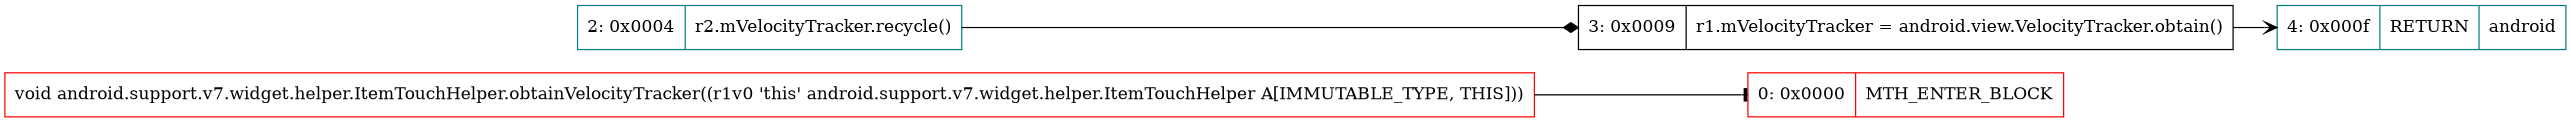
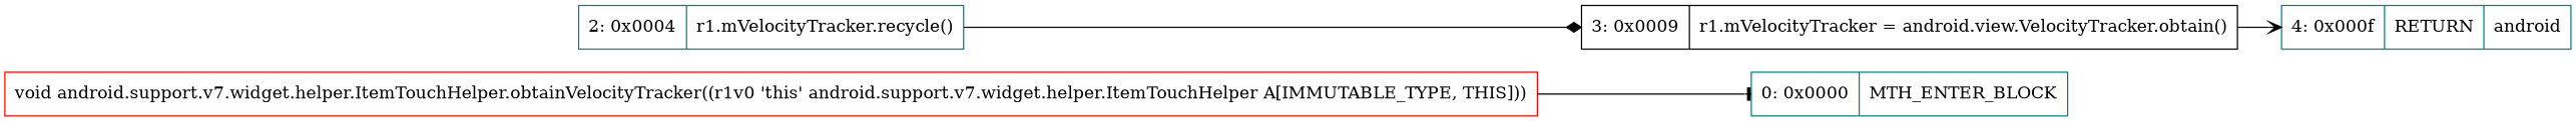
  digraph {
    fontname="DejaVu Serif"
    rankdir=LR
    node [color=red fontname="DejaVu Serif" shape=record]
    edge [fontname="DejaVu Serif"]
-   n1 [label="{0\:\ 0x0000|MTH_ENTER_BLOCK\l}"]
-   n2 [color=teal label="{2\:\ 0x0004|r2.mVelocityTracker.recycle()\l}"]
+   n1 [color=teal label="{0\:\ 0x0000|MTH_ENTER_BLOCK\l}"]
+   n2 [color=teal label="{2\:\ 0x0004|r1.mVelocityTracker.recycle()\l}"]
    n3 [color=black label="{3\:\ 0x0009|r1.mVelocityTracker = android.view.VelocityTracker.obtain()\l}"]
    n4 [color=teal label="{4\:\ 0x000f|RETURN\l|android\l}"]
    n5 [label="{void android.support.v7.widget.helper.ItemTouchHelper.obtainVelocityTracker((r1v0 'this' android.support.v7.widget.helper.ItemTouchHelper A[IMMUTABLE_TYPE, THIS])) }"]
    n2 -> n3 [arrowhead=diamond]
    n3 -> n4 [arrowhead=vee]
    n5 -> n1 [arrowhead=tee]
  }
